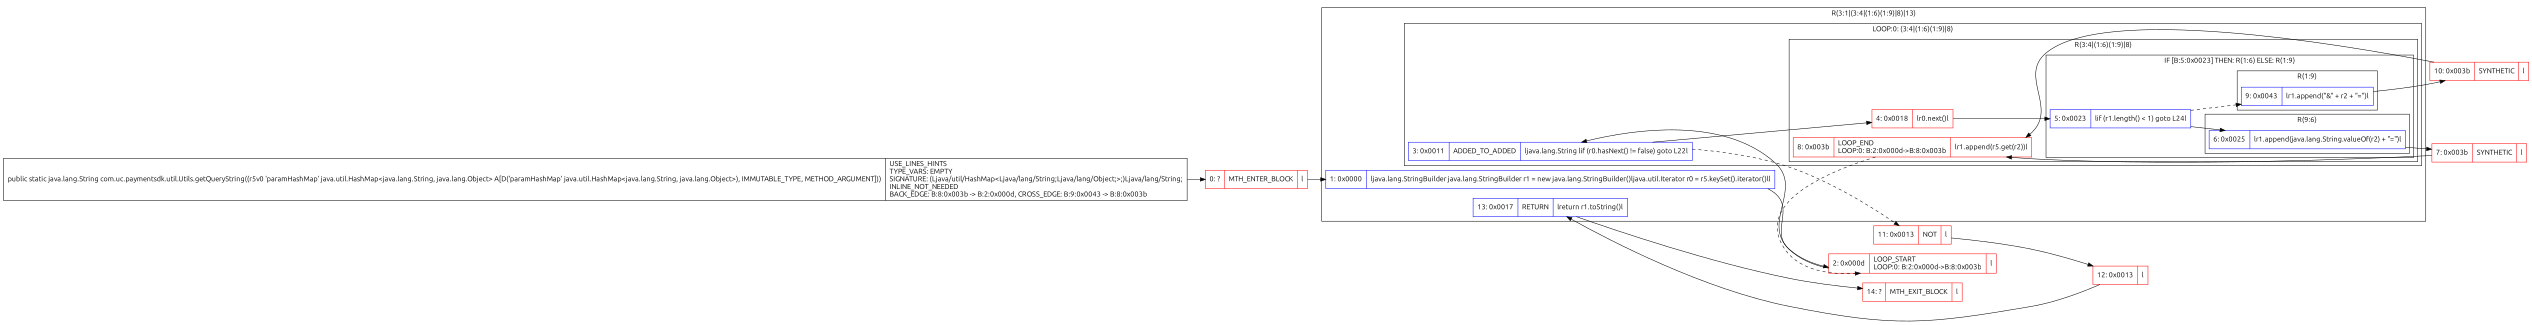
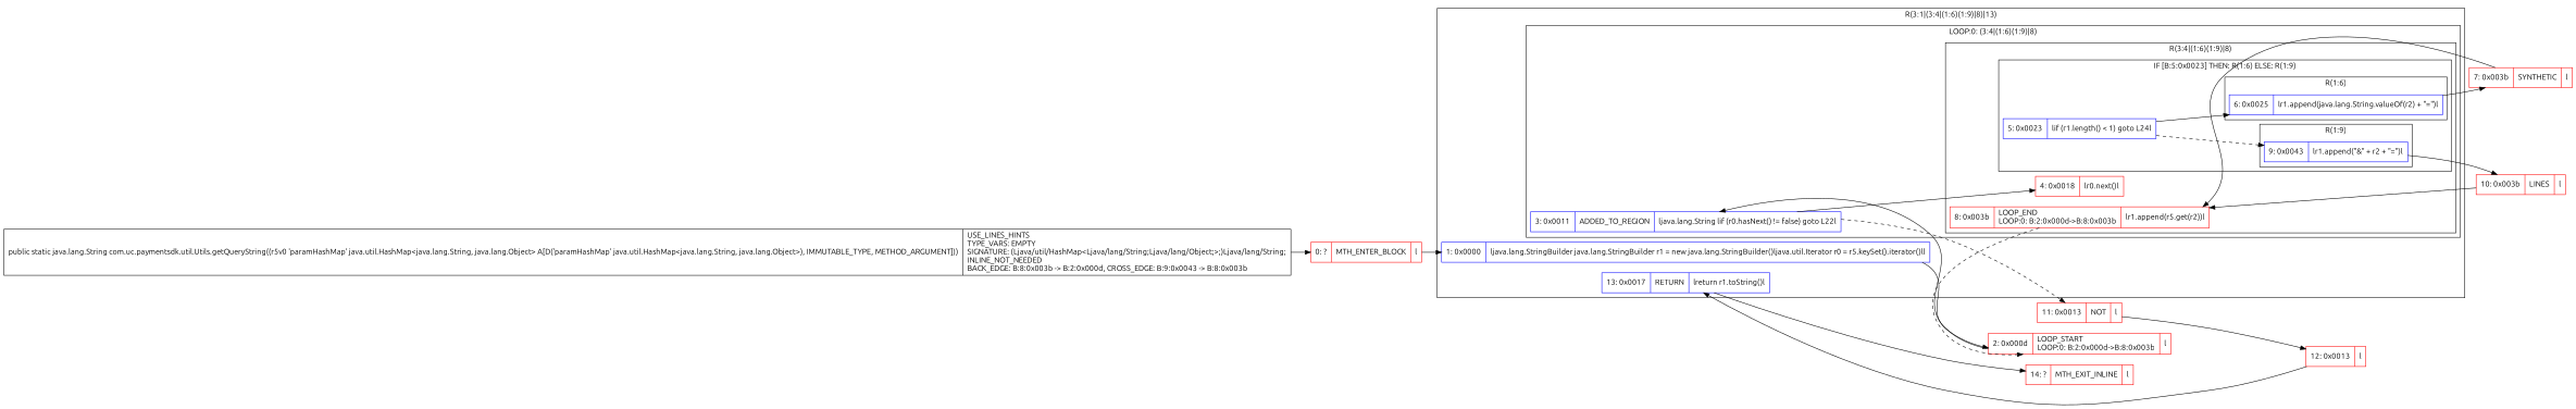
  digraph {
    fontname=Ubuntu
    rankdir=LR
    node [color=red fontname=Ubuntu shape=record]
    edge [fontname=Ubuntu]
    n1 [color=blue label="{6\:\ 0x0025|lr1.append(java.lang.String.valueOf(r2) + \"=\")l}"]
    n2 [color=blue label="{9\:\ 0x0043|lr1.append(\"&\" + r2 + \"=\")l}"]
    n3 [color=blue label="{5\:\ 0x0023|lif (r1.length() \< 1) goto L24l}"]
    n4 [label="{4\:\ 0x0018|lr0.next()l}"]
    n5 [label="{8\:\ 0x003b|LOOP_END\lLOOP:0: B:2:0x000d\-\>B:8:0x003b\l|lr1.append(r5.get(r2))l}"]
-   n6 [color=blue label="{3\:\ 0x0011|ADDED_TO_ADDED\l|ljava.lang.String lif (r0.hasNext() != false) goto L22l}"]
+   n6 [color=blue label="{3\:\ 0x0011|ADDED_TO_REGION\l|ljava.lang.String lif (r0.hasNext() != false) goto L22l}"]
    n7 [color=blue label="{1\:\ 0x0000|ljava.lang.StringBuilder java.lang.StringBuilder r1 = new java.lang.StringBuilder()ljava.util.Iterator r0 = r5.keySet().iterator()ll}"]
    n8 [color=blue label="{13\:\ 0x0017|RETURN\l|lreturn r1.toString()l}"]
    n9 [label="{7\:\ 0x003b|SYNTHETIC\l|l}"]
-   n10 [label="{10\:\ 0x003b|SYNTHETIC\l|l}"]
+   n10 [label="{10\:\ 0x003b|LINES\l|l}"]
    n11 [label="{2\:\ 0x000d|LOOP_START\lLOOP:0: B:2:0x000d\-\>B:8:0x003b\l|l}"]
    n12 [label="{11\:\ 0x0013|NOT\l|l}"]
-   n13 [label="{14\:\ ?|MTH_EXIT_BLOCK\l|l}"]
+   n13 [label="{14\:\ ?|MTH_EXIT_INLINE\l|l}"]
    n14 [label="{12\:\ 0x0013|l}"]
    n15 [label="{0\:\ ?|MTH_ENTER_BLOCK\l|l}"]
    n16 [label="{public static java.lang.String com.uc.paymentsdk.util.Utils.getQueryString((r5v0 'paramHashMap' java.util.HashMap\<java.lang.String, java.lang.Object\> A[D('paramHashMap' java.util.HashMap\<java.lang.String, java.lang.Object\>), IMMUTABLE_TYPE, METHOD_ARGUMENT]))  | USE_LINES_HINTS\lTYPE_VARS: EMPTY\lSIGNATURE: (Ljava\/util\/HashMap\<Ljava\/lang\/String;Ljava\/lang\/Object;\>;)Ljava\/lang\/String;\lINLINE_NOT_NEEDED\lBACK_EDGE: B:8:0x003b \-\> B:2:0x000d, CROSS_EDGE: B:9:0x0043 \-\> B:8:0x003b\l}" color=""]
    subgraph cluster_1 {
      label="R(3:1|(3:4|(1:6)(1:9)|8)|13)"
      n7
      n8
      subgraph cluster_2 {
        label="LOOP:0: (3:4|(1:6)(1:9)|8)"
        n6
        subgraph cluster_3 {
          label="R(3:4|(1:6)(1:9)|8)"
          n4
          n5
          subgraph cluster_4 {
            label="IF [B:5:0x0023] THEN: R(1:6) ELSE: R(1:9)"
            n3
            subgraph cluster_5 {
-             label="R(9:6)"
+             label="R(1:6)"
              n1
            }
            subgraph cluster_6 {
              label="R(1:9)"
              n2
            }
          }
        }
      }
    }
    n1 -> n9
    n2 -> n10
    n3 -> n1
    n3 -> n2 [style=dashed]
-   n4 -> n3
    n5 -> n11 [style=dashed]
    n6 -> n4
    n6 -> n12 [style=dashed]
    n7 -> n11
    n8 -> n13
    n9 -> n5
    n10 -> n5
    n11 -> n6
    n12 -> n14
    n14 -> n8
    n15 -> n7
    n16 -> n15
  }
